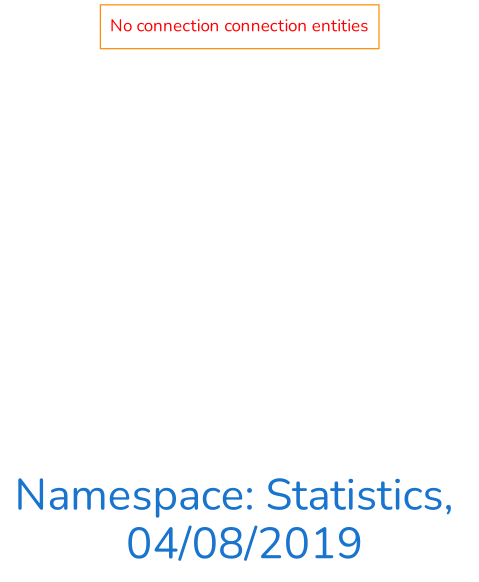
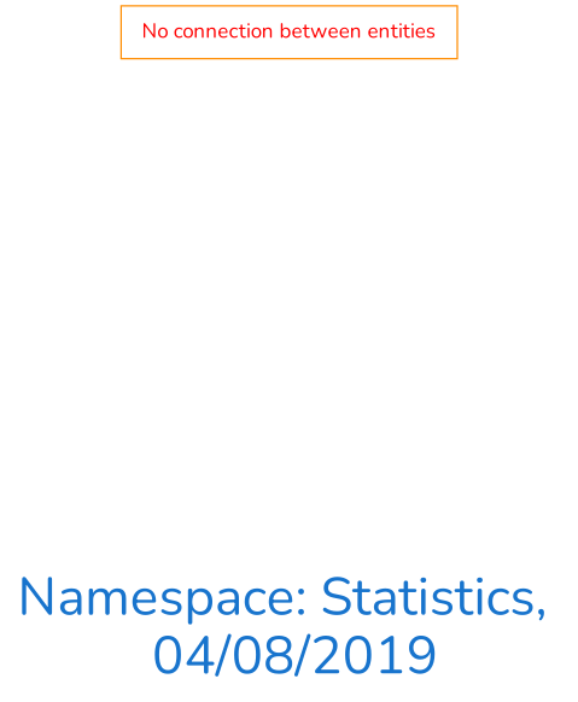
  digraph {
    fontcolor=dodgerblue3
    fontsize=36
    label="\n\n\nNamespace: Statistics, \n 04/08/2019"
    rankdir=LR
    fontname=Nunito
-   "No connection between entities" [color=darkorange fontcolor=red shape=polygon fontname=Nunito label="No connection connection entities"]
+   "No connection between entities" [color=darkorange fontcolor=red shape=polygon fontname=Nunito]
  }
